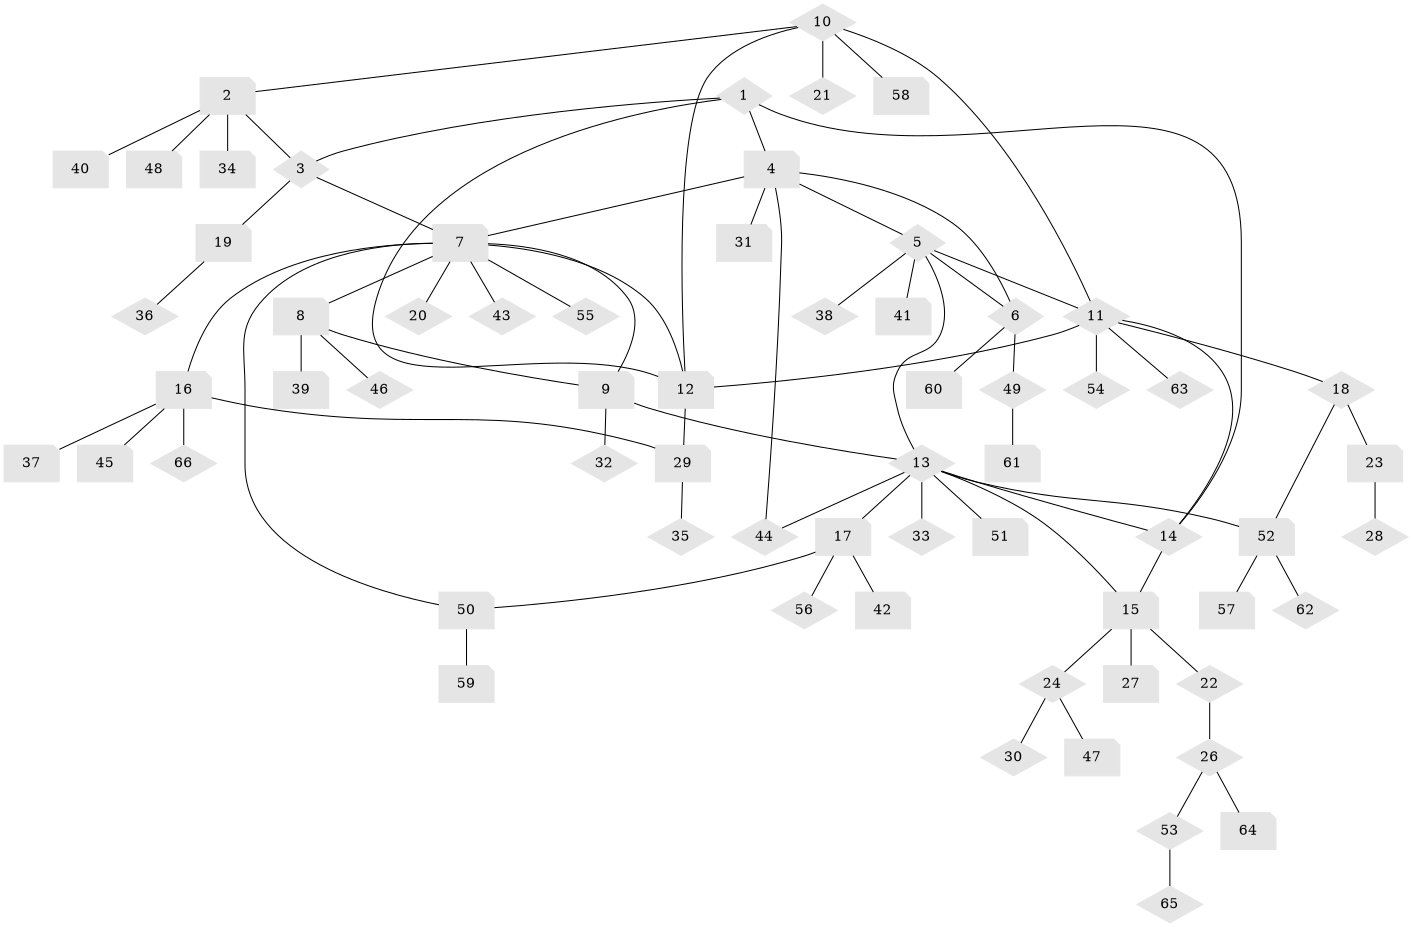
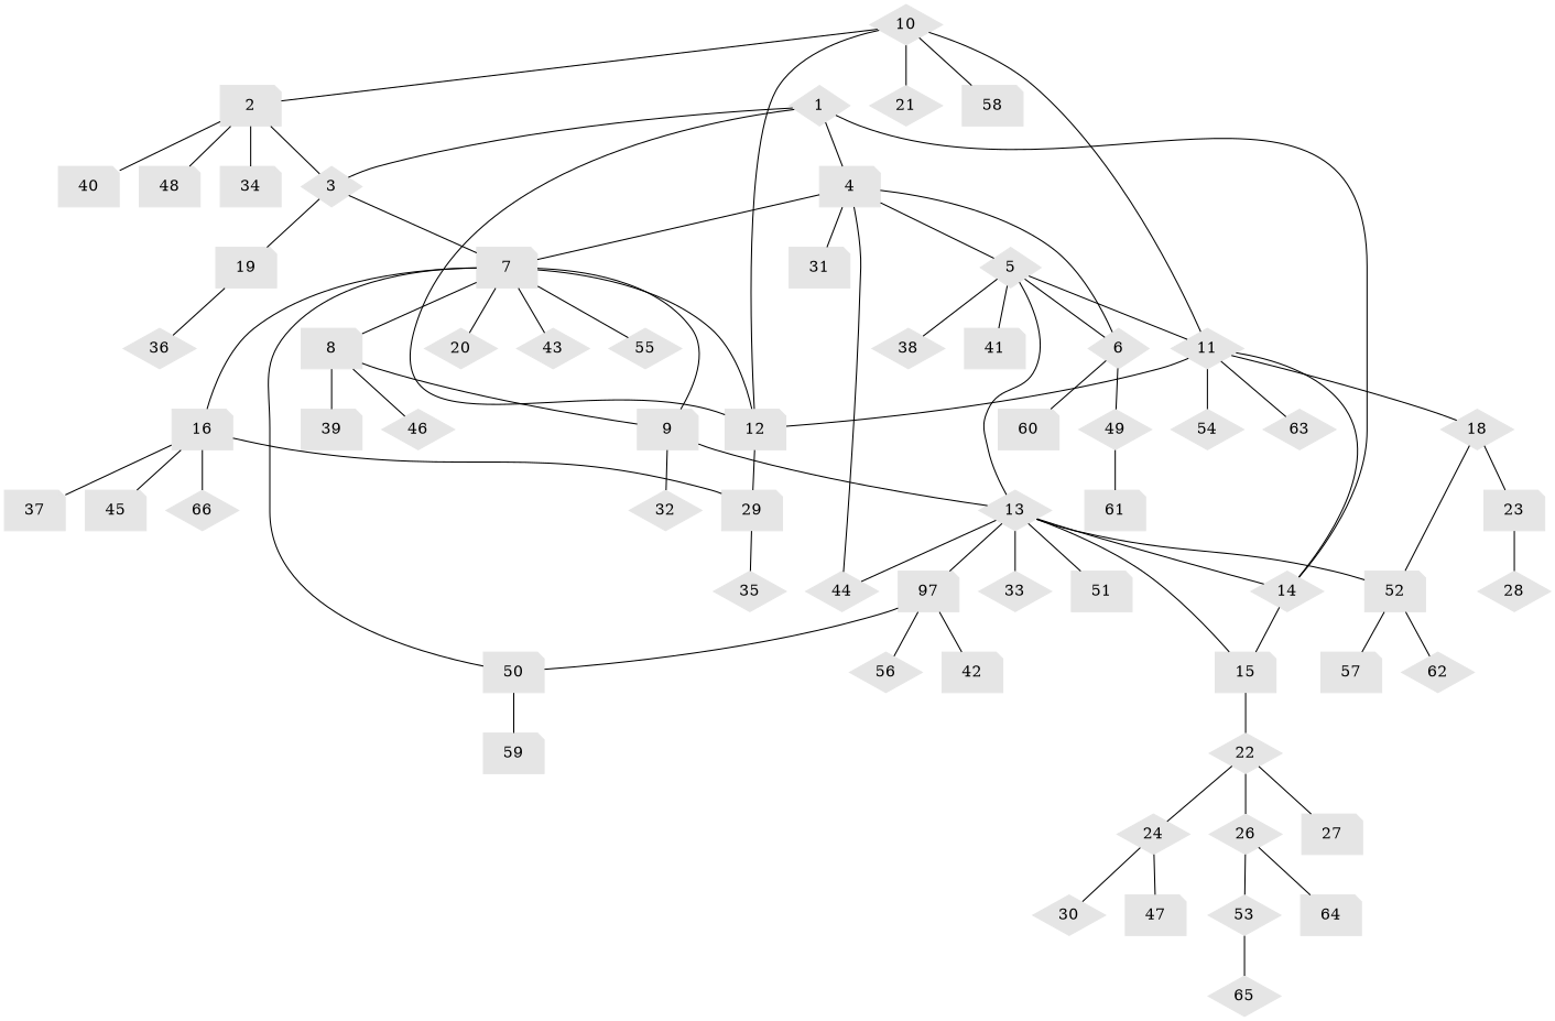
  graph {
    node [color=gray90 shape=diamond style=filled]
    1
    3
    4 [shape=note]
    12 [shape=note]
    14
    2 [shape=note]
    34 [shape=note]
    40 [shape=note]
    48 [shape=note]
    7 [shape=note]
    19 [shape=note]
    5
    6
    31 [shape=note]
    44
    29 [shape=note]
    15 [shape=note]
    8 [shape=note]
    9 [shape=note]
    16 [shape=note]
    20
    43
    50 [shape=note]
    55
    36
    11
    13
    38
    41 [shape=note]
    49
    60 [shape=note]
    18
    54
    63
-   17 [shape=note]
+   17 [shape=note label=97]
    33
    51 [shape=note]
    52 [shape=note]
    61 [shape=note]
    39 [shape=note]
    46
    32
    37 [shape=note]
    45 [shape=note]
    66
    59 [shape=note]
    10
    21
    58 [shape=note]
    23 [shape=note]
    35
    22
    42 [shape=note]
    56
    57 [shape=note]
    62
    24
    26
    27 [shape=note]
    28
    30
    47 [shape=note]
    53
    64 [shape=note]
    65
    1 -- 3
    1 -- 4
    1 -- 12
    1 -- 14
    3 -- 7
    3 -- 19
    4 -- 7
    4 -- 5
    4 -- 6
    4 -- 31
    4 -- 44
    12 -- 29
    14 -- 15
    2 -- 3
    2 -- 34
    2 -- 40
    2 -- 48
    7 -- 12
    7 -- 8
    7 -- 9
    7 -- 16
    7 -- 20
    7 -- 43
    7 -- 50
    7 -- 55
    19 -- 36
    5 -- 6
    5 -- 11
    5 -- 13
    5 -- 38
    5 -- 41
    6 -- 49
    6 -- 60
    29 -- 35
    15 -- 22
    8 -- 9
    8 -- 39
    8 -- 46
    9 -- 13
    9 -- 32
    16 -- 29
    16 -- 37
    16 -- 45
    16 -- 66
    50 -- 59
    11 -- 12
    11 -- 14
    11 -- 18
    11 -- 54
    11 -- 63
    13 -- 14
    13 -- 44
    13 -- 15
    13 -- 17
    13 -- 33
    13 -- 51
    13 -- 52
    49 -- 61
    18 -- 52
    18 -- 23
    17 -- 50
    17 -- 42
    17 -- 56
    52 -- 57
    52 -- 62
    10 -- 12
    10 -- 2
    10 -- 11
    10 -- 21
    10 -- 58
    23 -- 28
-   15 -- 24
+   22 -- 24
    22 -- 26
-   15 -- 27
+   22 -- 27
    24 -- 30
    24 -- 47
    26 -- 53
    26 -- 64
    53 -- 65
  }
